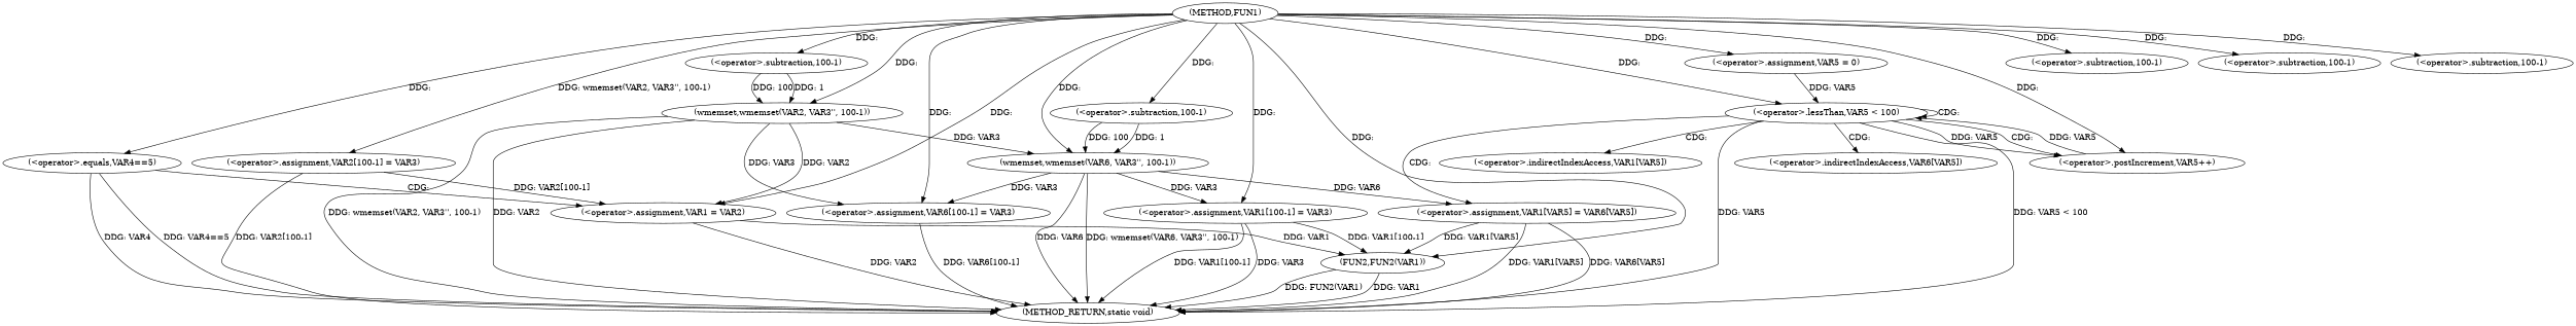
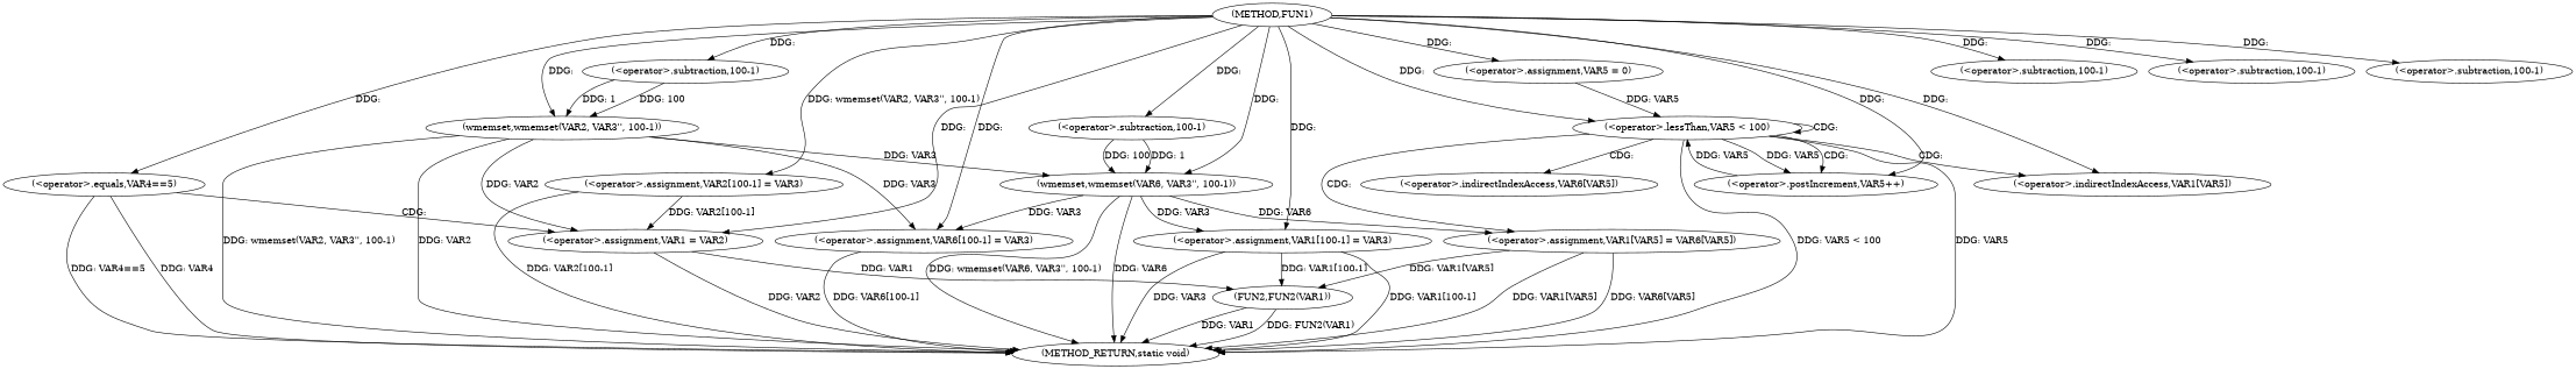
  digraph {
    n1 [label="(METHOD,FUN1)"]
    n2 [label="(wmemset,wmemset(VAR2, VAR3'', 100-1))"]
    n3 [label="(<operator>.subtraction,100-1)"]
    n4 [label="(<operator>.assignment,VAR2[100-1] = VAR3)"]
    n5 [label="(<operator>.subtraction,100-1)"]
    n6 [label="(<operator>.equals,VAR4==5)"]
    n7 [label="(<operator>.assignment,VAR1 = VAR2)"]
    n8 [label="(wmemset,wmemset(VAR6, VAR3'', 100-1))"]
    n9 [label="(<operator>.subtraction,100-1)"]
    n10 [label="(<operator>.assignment,VAR6[100-1] = VAR3)"]
    n11 [label="(<operator>.subtraction,100-1)"]
    n12 [label="(<operator>.assignment,VAR5 = 0)"]
    n13 [label="(<operator>.lessThan,VAR5 < 100)"]
    n14 [label="(<operator>.postIncrement,VAR5++)"]
    n15 [label="(<operator>.assignment,VAR1[100-1] = VAR3)"]
    n16 [label="(<operator>.subtraction,100-1)"]
    n17 [label="(FUN2,FUN2(VAR1))"]
    n18 [label="(METHOD_RETURN,static void)"]
    n19 [label="(<operator>.assignment,VAR1[VAR5] = VAR6[VAR5])"]
    n20 [label="(<operator>.indirectIndexAccess,VAR1[VAR5])"]
    n21 [label="(<operator>.indirectIndexAccess,VAR6[VAR5])"]
    n1 -> n2 [label="DDG: "]
    n1 -> n3 [label="DDG: "]
    n1 -> n4 [label="DDG: wmemset(VAR2, VAR3'', 100-1)"]
    n1 -> n5 [label="DDG: "]
    n1 -> n6 [label="DDG: "]
    n1 -> n7 [label="DDG: "]
    n1 -> n8 [label="DDG: "]
    n1 -> n9 [label="DDG: "]
    n1 -> n10 [label="DDG: "]
    n1 -> n11 [label="DDG: "]
    n1 -> n12 [label="DDG: "]
    n1 -> n13 [label="DDG: "]
    n1 -> n14 [label="DDG: "]
    n1 -> n15 [label="DDG: "]
    n1 -> n16 [label="DDG: "]
-   n1 -> n17 [label="DDG: "]
+   n1 -> n20 [label="DDG: "]
    n2 -> n7 [label="DDG: VAR2"]
    n2 -> n8 [label="DDG: VAR3"]
    n2 -> n10 [label="DDG: VAR3"]
    n2 -> n18 [label="DDG: wmemset(VAR2, VAR3'', 100-1)"]
    n2 -> n18 [label="DDG: VAR2"]
    n3 -> n2 [label="DDG: 100"]
    n3 -> n2 [label="DDG: 1"]
    n4 -> n7 [label="DDG: VAR2[100-1]"]
    n4 -> n18 [label="DDG: VAR2[100-1]"]
    n6 -> n7 [label="CDG: "]
    n6 -> n18 [label="DDG: VAR4==5"]
    n6 -> n18 [label="DDG: VAR4"]
    n7 -> n17 [label="DDG: VAR1"]
    n7 -> n18 [label="DDG: VAR2"]
    n8 -> n10 [label="DDG: VAR3"]
    n8 -> n15 [label="DDG: VAR3"]
    n8 -> n18 [label="DDG: wmemset(VAR6, VAR3'', 100-1)"]
    n8 -> n18 [label="DDG: VAR6"]
    n8 -> n19 [label="DDG: VAR6"]
    n9 -> n8 [label="DDG: 100"]
    n9 -> n8 [label="DDG: 1"]
    n10 -> n18 [label="DDG: VAR6[100-1]"]
    n12 -> n13 [label="DDG: VAR5"]
    n13 -> n13 [label="CDG: "]
    n13 -> n14 [label="DDG: VAR5"]
    n13 -> n14 [label="CDG: "]
    n13 -> n18 [label="DDG: VAR5"]
    n13 -> n18 [label="DDG: VAR5 < 100"]
    n13 -> n19 [label="CDG: "]
    n13 -> n20 [label="CDG: "]
    n13 -> n21 [label="CDG: "]
    n14 -> n13 [label="DDG: VAR5"]
    n15 -> n17 [label="DDG: VAR1[100-1]"]
    n15 -> n18 [label="DDG: VAR1[100-1]"]
    n15 -> n18 [label="DDG: VAR3"]
    n17 -> n18 [label="DDG: VAR1"]
    n17 -> n18 [label="DDG: FUN2(VAR1)"]
    n19 -> n17 [label="DDG: VAR1[VAR5]"]
    n19 -> n18 [label="DDG: VAR1[VAR5]"]
    n19 -> n18 [label="DDG: VAR6[VAR5]"]
  }
